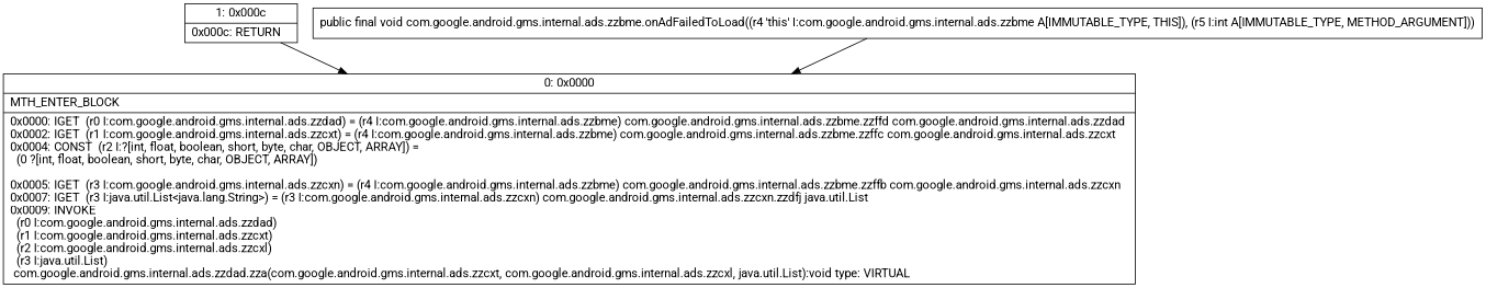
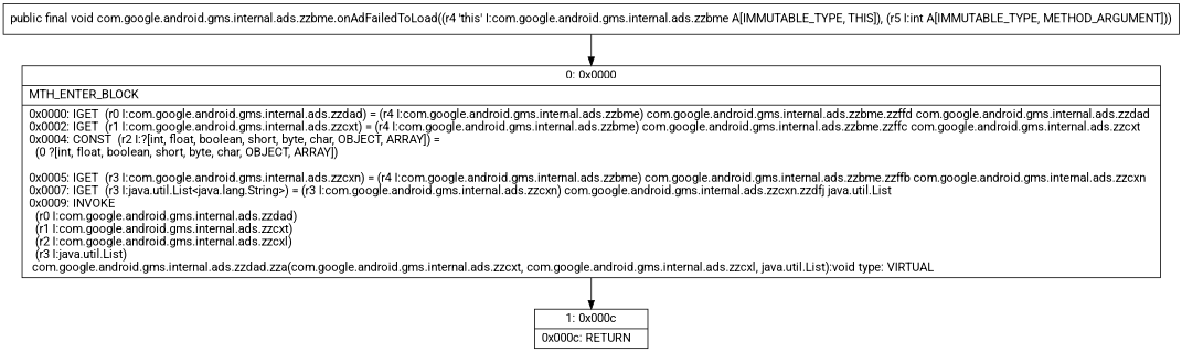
  digraph {
    fontname=Roboto
    node [shape=record fontname=Roboto]
    edge [fontname=Roboto]
    n1 [label="{0\:\ 0x0000|MTH_ENTER_BLOCK\l|0x0000: IGET  (r0 I:com.google.android.gms.internal.ads.zzdad) = (r4 I:com.google.android.gms.internal.ads.zzbme) com.google.android.gms.internal.ads.zzbme.zzffd com.google.android.gms.internal.ads.zzdad \l0x0002: IGET  (r1 I:com.google.android.gms.internal.ads.zzcxt) = (r4 I:com.google.android.gms.internal.ads.zzbme) com.google.android.gms.internal.ads.zzbme.zzffc com.google.android.gms.internal.ads.zzcxt \l0x0004: CONST  (r2 I:?[int, float, boolean, short, byte, char, OBJECT, ARRAY]) = \l  (0 ?[int, float, boolean, short, byte, char, OBJECT, ARRAY])\l \l0x0005: IGET  (r3 I:com.google.android.gms.internal.ads.zzcxn) = (r4 I:com.google.android.gms.internal.ads.zzbme) com.google.android.gms.internal.ads.zzbme.zzffb com.google.android.gms.internal.ads.zzcxn \l0x0007: IGET  (r3 I:java.util.List\<java.lang.String\>) = (r3 I:com.google.android.gms.internal.ads.zzcxn) com.google.android.gms.internal.ads.zzcxn.zzdfj java.util.List \l0x0009: INVOKE  \l  (r0 I:com.google.android.gms.internal.ads.zzdad)\l  (r1 I:com.google.android.gms.internal.ads.zzcxt)\l  (r2 I:com.google.android.gms.internal.ads.zzcxl)\l  (r3 I:java.util.List)\l com.google.android.gms.internal.ads.zzdad.zza(com.google.android.gms.internal.ads.zzcxt, com.google.android.gms.internal.ads.zzcxl, java.util.List):void type: VIRTUAL \l}"]
    n2 [label="{1\:\ 0x000c|0x000c: RETURN   \l}"]
    n3 [label="{public final void com.google.android.gms.internal.ads.zzbme.onAdFailedToLoad((r4 'this' I:com.google.android.gms.internal.ads.zzbme A[IMMUTABLE_TYPE, THIS]), (r5 I:int A[IMMUTABLE_TYPE, METHOD_ARGUMENT])) }"]
-   n2 -> n1
+   n1 -> n2
    n3 -> n1
  }
